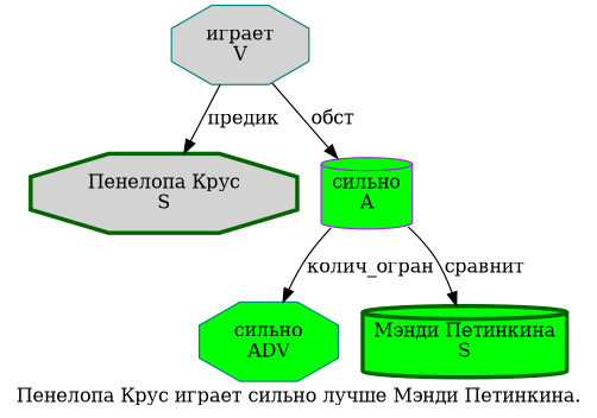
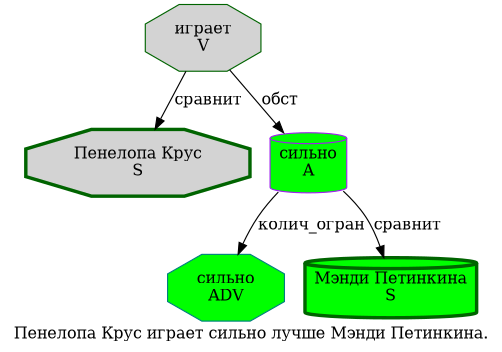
  digraph {
    label="Пенелопа Крус играет сильно лучше Мэнди Петинкина."
    node [color=darkgreen fillcolor=green penwidth=1 shape=octagon style=filled]
    n1 [fillcolor=lightgray label="Пенелопа Крус\nS" penwidth=3]
-   n2 [color=teal fillcolor=lightgray label="играет\nV"]
+   n2 [fillcolor=lightgray label="играет\nV"]
    n3 [color=purple label="сильно\nA" shape=cylinder]
    n4 [color=teal label="сильно\nADV"]
    n5 [label="Мэнди Петинкина\nS" penwidth=3 shape=cylinder]
-   n2 -> n1 [label="предик"]
+   n2 -> n1 [label="сравнит"]
    n2 -> n3 [label="обст"]
    n3 -> n4 [label="колич_огран"]
    n3 -> n5 [label="сравнит"]
  }
